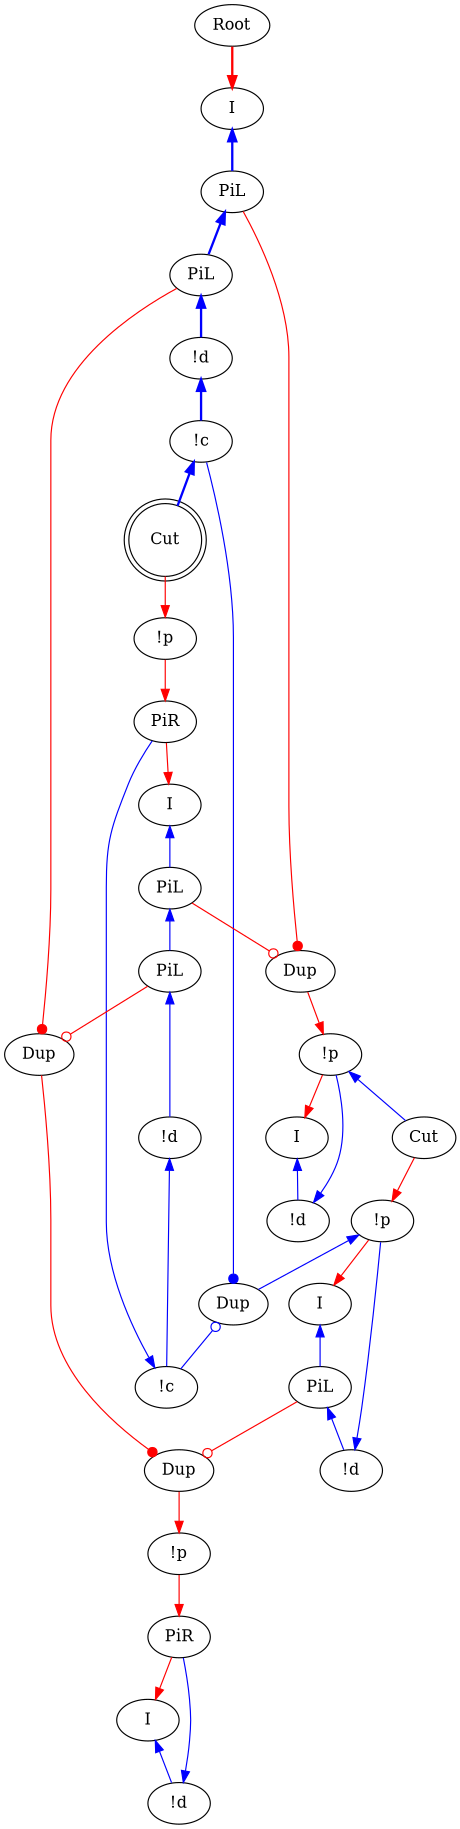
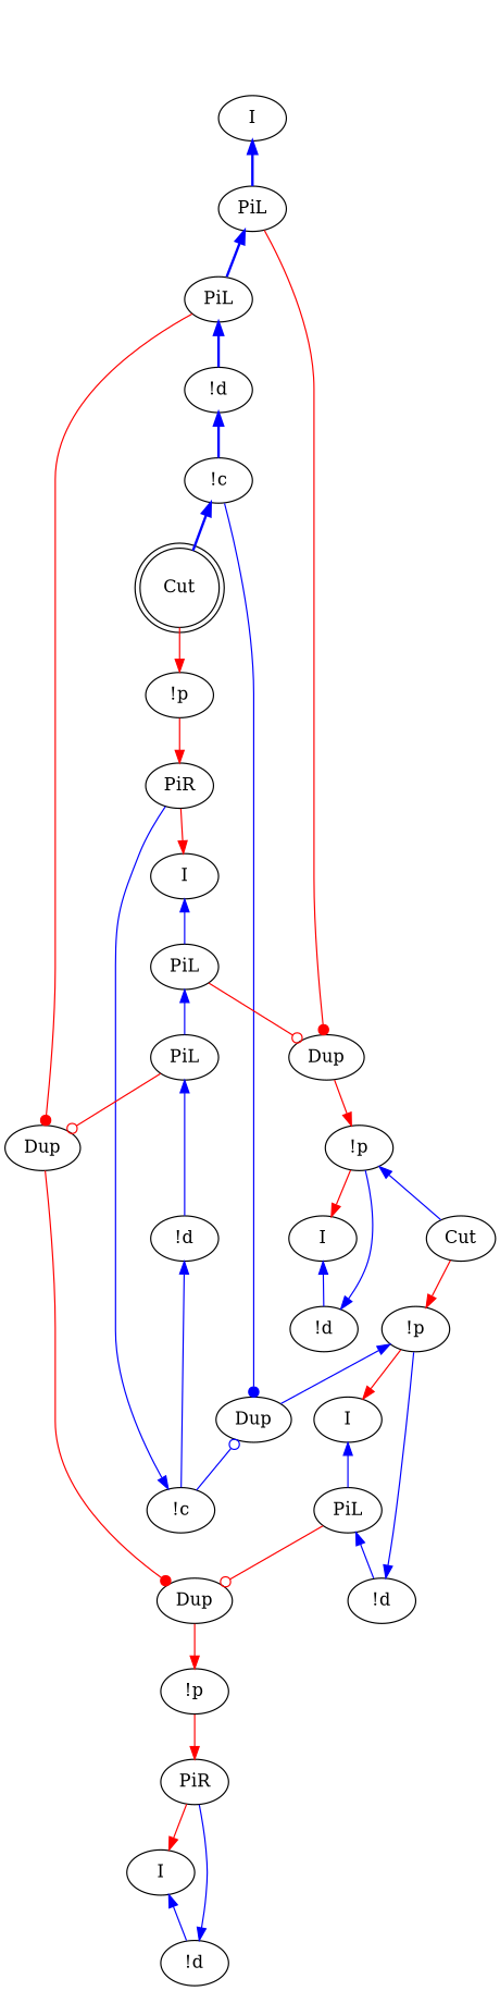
  digraph {
    edge [color=blue dir=back]
-   n1 [label=Root]
    n2 [label=I]
    n3 [label="!p"]
    n4 [label=I]
    n5 [label=Cut]
    n6 [label="!d"]
    n7 [label="!p"]
    n8 [label=PiR]
    n9 [label=I]
    n10 [label="!d"]
    n11 [label="!p"]
    n12 [label=PiR]
    n13 [label=I]
    n14 [label=Cut shape=doublecircle]
    n15 [label="!p"]
    n16 [label=I]
    n17 [label=Dup]
    n18 [label="!d"]
    n19 [label=PiL]
    n20 [label=Dup]
    n21 [label="!c"]
    n22 [label="!c"]
    n23 [label="!d"]
    n24 [label="!d"]
    n25 [label=PiL]
    n26 [label=Dup]
    n27 [label=PiL]
    n28 [label=PiL]
    n29 [label=Dup]
    n30 [label=PiL]
-   n1 -> n2 [color=red penwidth=2 dir=""]
    n2 -> n28 [penwidth=2]
    n3 -> n4 [color=red dir=""]
    n3 -> n5
    n4 -> n6
    n5 -> n15 [color=red dir=""]
    n6 -> n3
    n7 -> n8 [color=red dir=""]
    n8 -> n9 [color=red dir=""]
    n9 -> n10
    n10 -> n8
    n11 -> n12 [color=red dir=""]
    n12 -> n13 [color=red dir=""]
    n13 -> n30
    n14 -> n11 [color=red dir=""]
    n15 -> n16 [color=red dir=""]
    n15 -> n17
    n16 -> n19
    n17 -> n21 [arrowtail=dot]
    n17 -> n22 [arrowtail=odot]
    n18 -> n15
    n19 -> n18
    n19 -> n20 [arrowhead=odot color=red dir=""]
    n20 -> n7 [color=red dir=""]
    n21 -> n14 [penwidth=2]
    n22 -> n12
    n23 -> n21 [penwidth=2]
    n24 -> n22
    n25 -> n23 [penwidth=2]
    n25 -> n26 [arrowhead=dot color=red dir=""]
    n26 -> n20 [arrowhead=dot color=red dir=""]
    n27 -> n24
    n27 -> n26 [arrowhead=odot color=red dir=""]
    n28 -> n25 [penwidth=2]
    n28 -> n29 [arrowhead=dot color=red dir=""]
    n29 -> n3 [color=red dir=""]
    n30 -> n27
    n30 -> n29 [arrowhead=odot color=red dir=""]
  }
